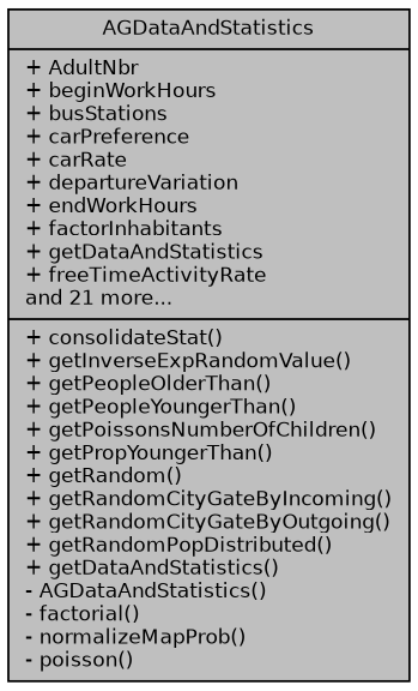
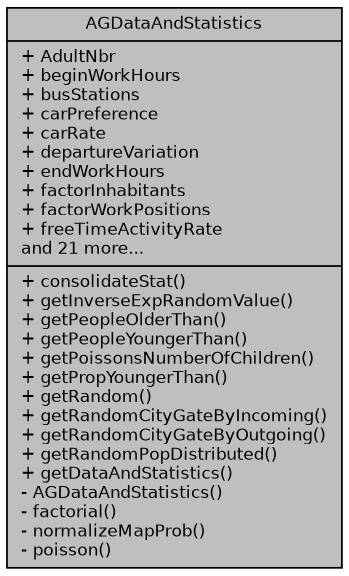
  digraph {
-   n1 [color=black fillcolor=grey75 fontcolor=black fontname=Helvetica fontsize=10 height=0.2 label="{AGDataAndStatistics\n|+ AdultNbr\l+ beginWorkHours\l+ busStations\l+ carPreference\l+ carRate\l+ departureVariation\l+ endWorkHours\l+ factorInhabitants\l+ getDataAndStatistics\l+ freeTimeActivityRate\land 21 more...\l|+ consolidateStat()\l+ getInverseExpRandomValue()\l+ getPeopleOlderThan()\l+ getPeopleYoungerThan()\l+ getPoissonsNumberOfChildren()\l+ getPropYoungerThan()\l+ getRandom()\l+ getRandomCityGateByIncoming()\l+ getRandomCityGateByOutgoing()\l+ getRandomPopDistributed()\l+ getDataAndStatistics()\l- AGDataAndStatistics()\l- factorial()\l- normalizeMapProb()\l- poisson()\l}" shape=record style=filled width=0.4]
+   n1 [color=black fillcolor=grey75 fontcolor=black fontname=Helvetica fontsize=10 height=0.2 label="{AGDataAndStatistics\n|+ AdultNbr\l+ beginWorkHours\l+ busStations\l+ carPreference\l+ carRate\l+ departureVariation\l+ endWorkHours\l+ factorInhabitants\l+ factorWorkPositions\l+ freeTimeActivityRate\land 21 more...\l|+ consolidateStat()\l+ getInverseExpRandomValue()\l+ getPeopleOlderThan()\l+ getPeopleYoungerThan()\l+ getPoissonsNumberOfChildren()\l+ getPropYoungerThan()\l+ getRandom()\l+ getRandomCityGateByIncoming()\l+ getRandomCityGateByOutgoing()\l+ getRandomPopDistributed()\l+ getDataAndStatistics()\l- AGDataAndStatistics()\l- factorial()\l- normalizeMapProb()\l- poisson()\l}" shape=record style=filled width=0.4]
  }
